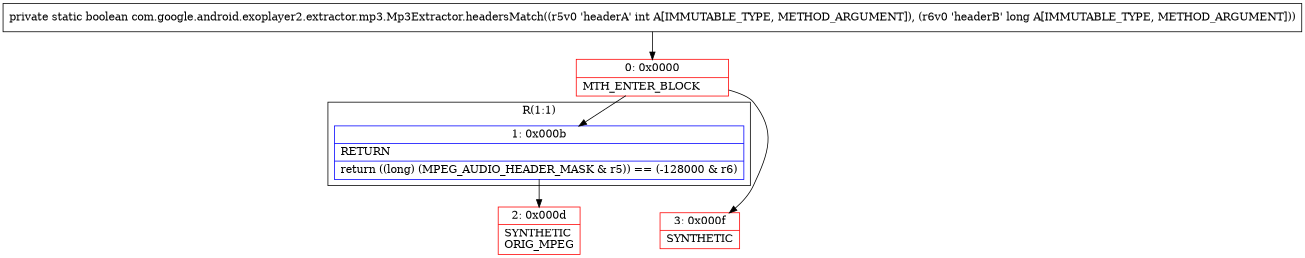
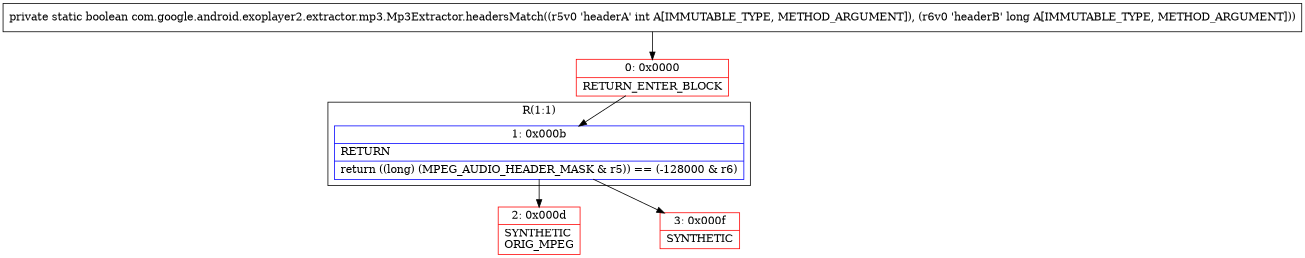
  digraph {
    node [color=red shape=record]
    n1 [color=blue label="{1\:\ 0x000b|RETURN\l|return ((long) (MPEG_AUDIO_HEADER_MASK & r5)) == (\-128000 & r6)\l}"]
    n2 [label="{2\:\ 0x000d|SYNTHETIC\lORIG_MPEG\l}"]
    n3 [label="{3\:\ 0x000f|SYNTHETIC\l}"]
-   n4 [label="{0\:\ 0x0000|MTH_ENTER_BLOCK\l}"]
+   n4 [label="{0\:\ 0x0000|RETURN_ENTER_BLOCK\l}"]
    n5 [label="{private static boolean com.google.android.exoplayer2.extractor.mp3.Mp3Extractor.headersMatch((r5v0 'headerA' int A[IMMUTABLE_TYPE, METHOD_ARGUMENT]), (r6v0 'headerB' long A[IMMUTABLE_TYPE, METHOD_ARGUMENT])) }" color=""]
    subgraph cluster_1 {
      label="R(1:1)"
      n1
    }
    n1 -> n2
-   n4 -> n3
+   n1 -> n3
    n4 -> n1
    n5 -> n4
  }
